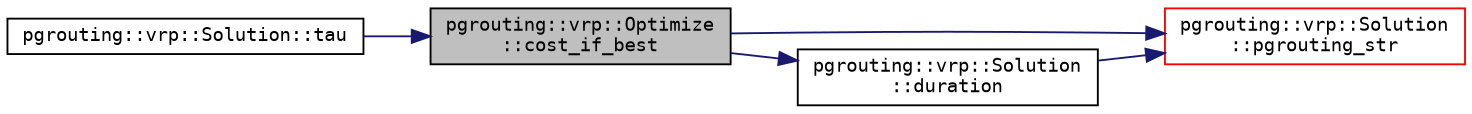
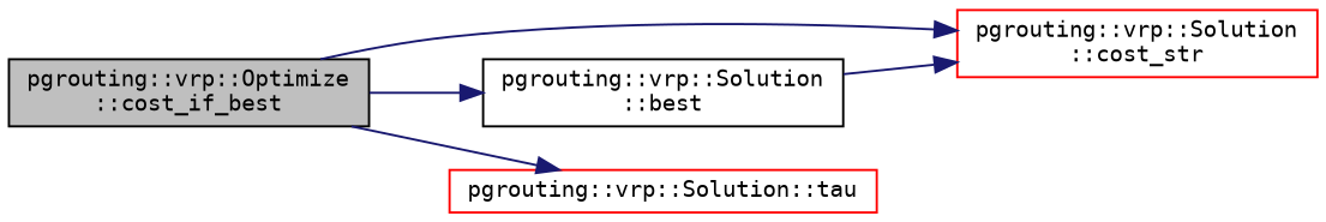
  digraph {
    fontname="DejaVu Sans Mono"
    rankdir=LR
    node [color=black fillcolor=white fontname="DejaVu Sans Mono" fontsize=10 shape=record style=filled]
    edge [color=midnightblue fontname="DejaVu Sans Mono" fontsize=10 labelfontname=Helvetica labelfontsize=10 style=solid]
    n1 [fillcolor=grey75 fontcolor=black height=0.2 label="pgrouting::vrp::Optimize\l::cost_if_best" width=0.4]
-   n2 [color=red height=0.2 label="pgrouting::vrp::Solution\l::pgrouting_str" width=0.4]
-   n3 [height=0.2 label="pgrouting::vrp::Solution\l::duration" width=0.4]
-   n4 [height=0.2 label="pgrouting::vrp::Solution::tau" width=0.4]
+   n2 [color=red height=0.2 label="pgrouting::vrp::Solution\l::cost_str" width=0.4]
+   n3 [height=0.2 label="pgrouting::vrp::Solution\l::best" width=0.4]
+   n4 [color=red height=0.2 label="pgrouting::vrp::Solution::tau" width=0.4]
    n1 -> n2
    n1 -> n3
-   n4 -> n1
+   n1 -> n4
    n3 -> n2
  }
